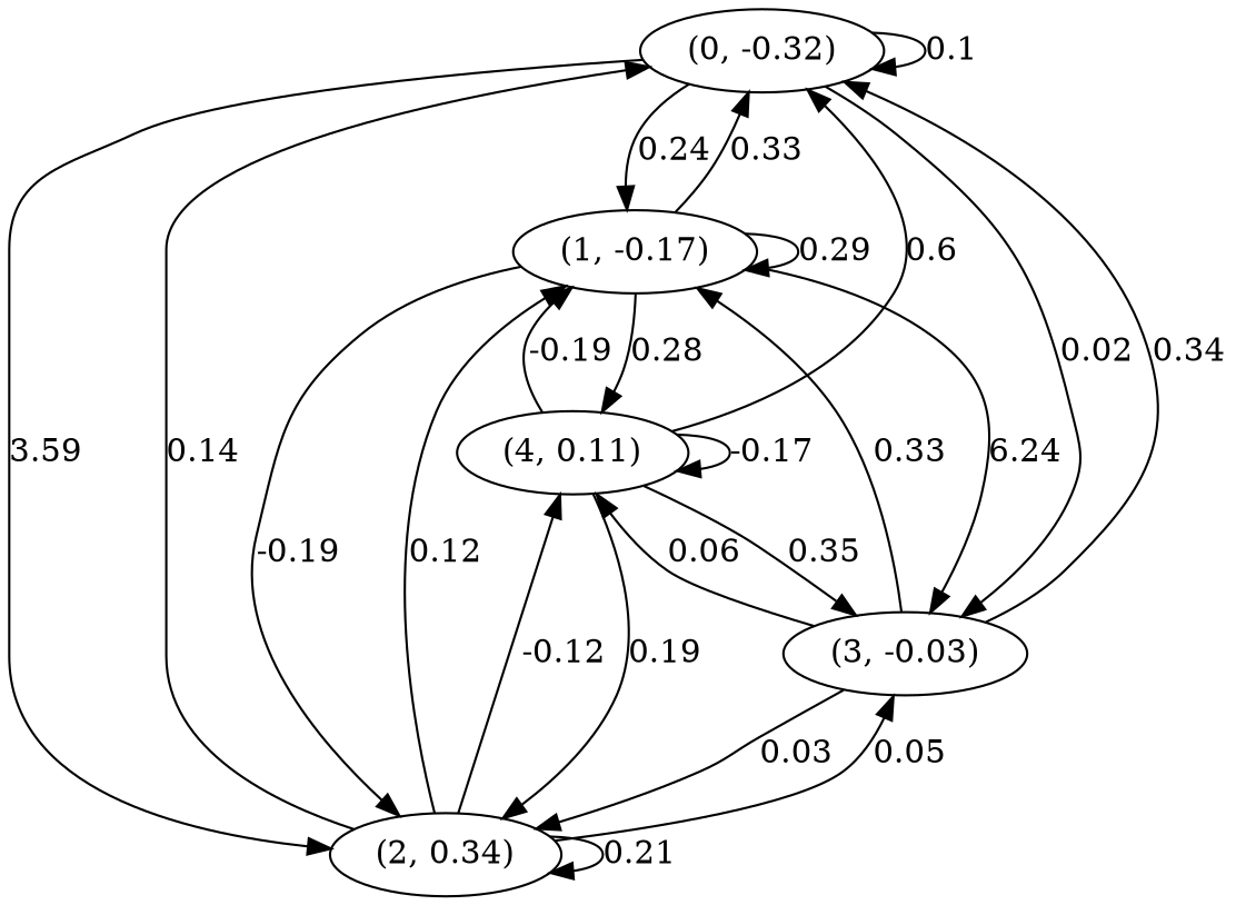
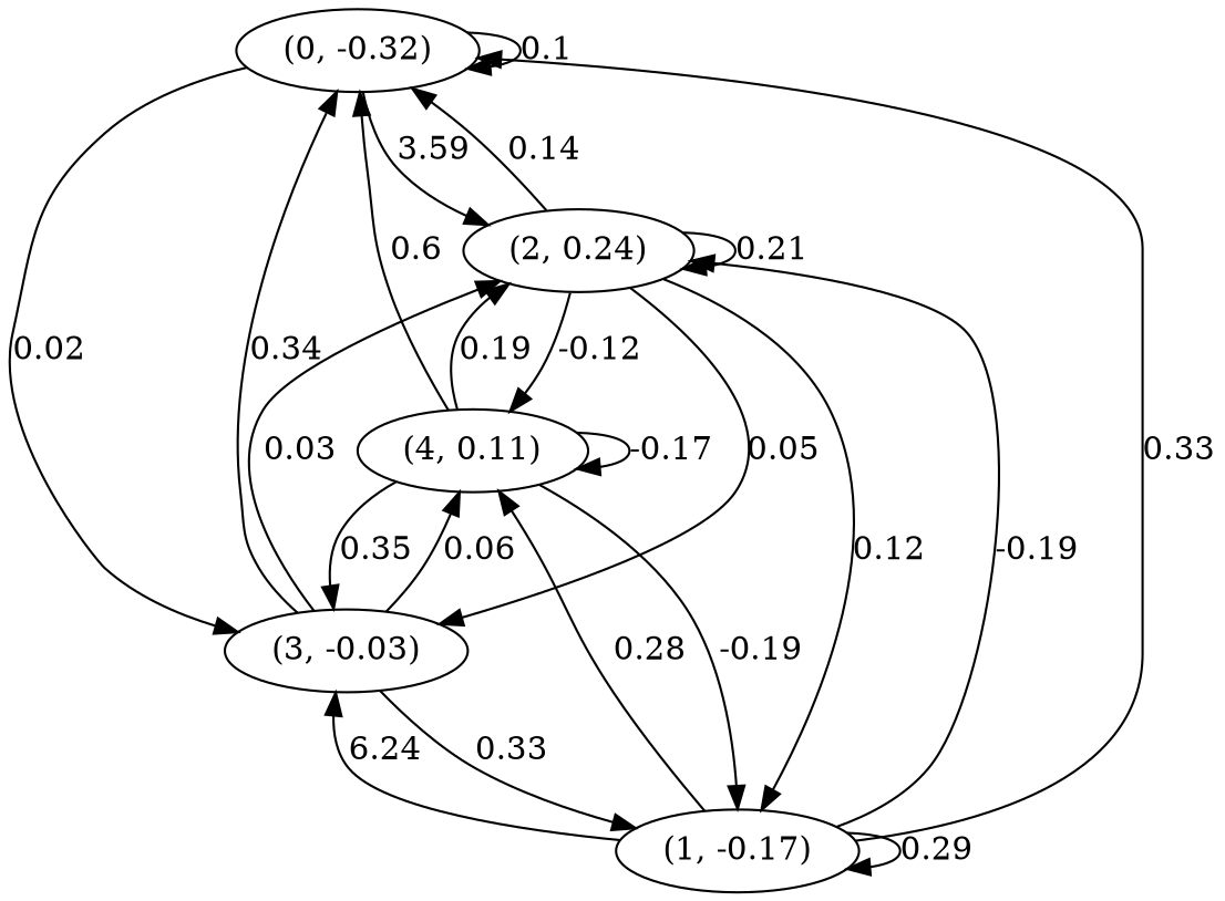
  digraph {
    n1 [label="(0, -0.32)"]
    n2 [label="(1, -0.17)"]
-   n3 [label="(2, 0.34)"]
+   n3 [label="(2, 0.24)"]
    n4 [label="(3, -0.03)"]
    n5 [label="(4, 0.11)"]
    n1 -> n1 [label=0.1]
-   n1 -> n2 [label=0.24]
    n1 -> n3 [label=3.59]
    n1 -> n4 [label=0.02]
    n2 -> n1 [label=0.33]
    n2 -> n2 [label=0.29]
    n2 -> n3 [label=-0.19]
    n2 -> n4 [label=6.24]
    n2 -> n5 [label=0.28]
    n3 -> n1 [label=0.14]
    n3 -> n2 [label=0.12]
    n3 -> n3 [label=0.21]
    n3 -> n4 [label=0.05]
    n3 -> n5 [label=-0.12]
    n4 -> n1 [label=0.34]
    n4 -> n2 [label=0.33]
    n4 -> n3 [label=0.03]
    n4 -> n5 [label=0.06]
    n5 -> n1 [label=0.6]
    n5 -> n2 [label=-0.19]
    n5 -> n3 [label=0.19]
    n5 -> n4 [label=0.35]
    n5 -> n5 [label=-0.17]
  }
